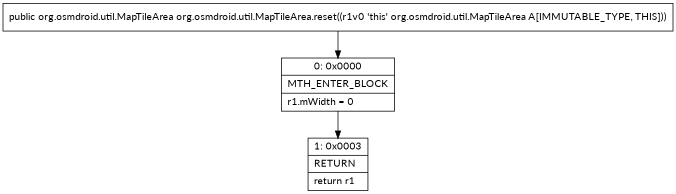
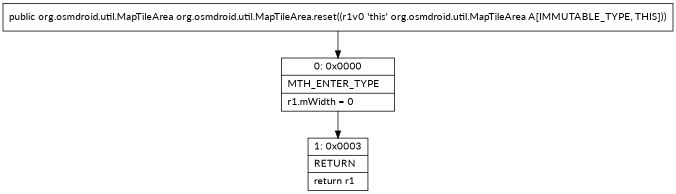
  digraph {
    fontname=Lato
    node [shape=record fontname=Lato]
    edge [fontname=Lato]
-   n1 [label="{0\:\ 0x0000|MTH_ENTER_BLOCK\l|r1.mWidth = 0\l}"]
+   n1 [label="{0\:\ 0x0000|MTH_ENTER_TYPE\l|r1.mWidth = 0\l}"]
    n2 [label="{1\:\ 0x0003|RETURN\l|return r1\l}"]
    n3 [label="{public org.osmdroid.util.MapTileArea org.osmdroid.util.MapTileArea.reset((r1v0 'this' org.osmdroid.util.MapTileArea A[IMMUTABLE_TYPE, THIS])) }"]
    n1 -> n2
    n3 -> n1
  }
